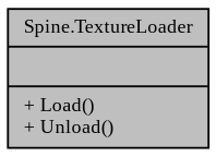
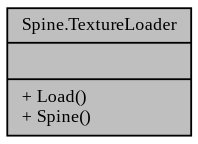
  digraph {
    fontname="Liberation Serif"
-   n1 [color=black fillcolor=grey75 fontcolor=black fontname="Liberation Serif" fontsize=10 height=0.2 label="{Spine.TextureLoader\n||+ Load()\l+ Unload()\l}" shape=record style=filled width=0.4]
+   n1 [color=black fillcolor=grey75 fontcolor=black fontname="Liberation Serif" fontsize=10 height=0.2 label="{Spine.TextureLoader\n||+ Load()\l+ Spine()\l}" shape=record style=filled width=0.4]
  }
